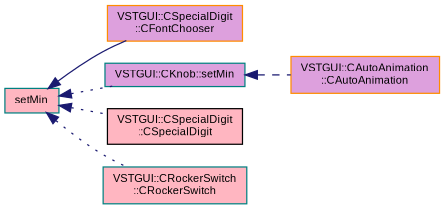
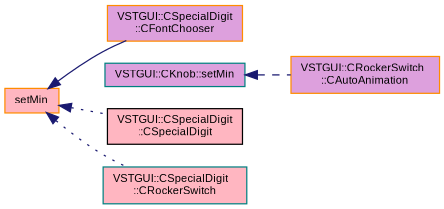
  digraph {
    rankdir=LR
    node [color=teal fillcolor=lightpink fontname=Arial fontsize=9 shape=record style=filled]
    edge [color=midnightblue dir=back fontname=Arial fontsize=9 labelfontname=Arial labelfontsize=9 style=dotted]
-   n1 [fontcolor=black height=0.2 label=setMin width=0.4]
+   n1 [color=darkorange fontcolor=black height=0.2 label=setMin width=0.4]
    n2 [color=darkorange fillcolor=plum height=0.2 label="VSTGUI::CSpecialDigit\l::CFontChooser" width=0.4]
    n3 [fillcolor=plum height=0.2 label="VSTGUI::CKnob::setMin" width=0.4]
    n4 [color=black height=0.2 label="VSTGUI::CSpecialDigit\l::CSpecialDigit" width=0.4]
-   n5 [height=0.2 label="VSTGUI::CRockerSwitch\l::CRockerSwitch" width=0.4]
-   n6 [color=darkorange fillcolor=plum height=0.2 label="VSTGUI::CAutoAnimation\l::CAutoAnimation" width=0.4]
+   n5 [height=0.2 label="VSTGUI::CSpecialDigit\l::CRockerSwitch" width=0.4]
+   n6 [color=darkorange fillcolor=plum height=0.2 label="VSTGUI::CRockerSwitch\l::CAutoAnimation" width=0.4]
    n1 -> n2 [style=solid]
-   n1 -> n3
    n1 -> n4
    n1 -> n5
    n3 -> n6 [style=dashed]
  }
